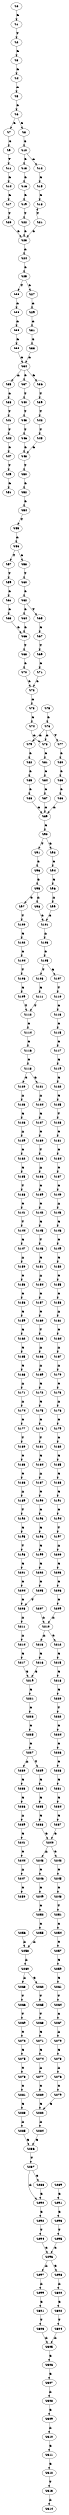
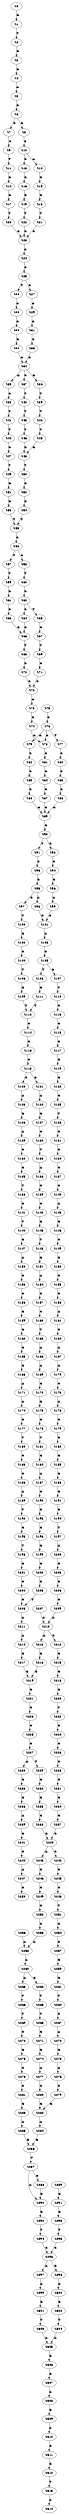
  strict digraph {
    fontname="DejaVu Serif"
    node [fontname="DejaVu Serif"]
    edge [fontname="DejaVu Serif"]
    S0
    S1
    S2
    S3
    S4
    S5
    S6
    S7
    S8
    S9
    S10
    S11
    S12
    S13
    S14
    S15
    S16
    S17
    S18
    S19
    S20
    S21
    S22
    S23
    S24
    S25
    S26
    S27
    S28
    S29
    S30
    S31
    S32
    S33
    S34
    S35
    S36
    S37
    S38
    S39
    S40
    S41
    S42
    S43
    S44
    S45
    S46
    S47
    S48
    S49
    S50
    S51
    S52
+   S53
    S54
    S55
    S56
    S57
    S58
    S59
    S60
    S61
    S62
    S63
    S64
    S65
    S66
    S67
    S68
    S69
    S70
    S71
    S72
    S73
    S74
    S78
    S75
    S76
    S77
    S79
    S80
    S81
    S82
    S83
    S84
    S85
    S86
    S87
    S88
    S89
    S90
    S91
    S92
    S93
    S94
    S95
    S96
    S97
    S98
    S99
    S100
    S101
    S102
    S103
    S104
    S105
    S106
    S107
    S108
    S109
    S110
    S111
    S112
    S113
    S114
    S115
    S116
    S117
    S118
    S119
    S120
    S121
    S122
    S123
    S124
    S125
    S126
    S127
    S128
    S129
    S130
    S131
    S132
    S133
    S134
    S135
    S136
    S137
    S138
    S139
    S140
    S141
    S142
    S143
    S144
    S145
    S146
    S147
    S148
    S149
    S150
    S151
    S152
    S153
    S154
    S155
    S156
    S157
    S158
    S159
    S160
    S161
    S162
    S163
    S164
    S165
    S166
    S167
    S168
    S169
    S170
    S171
    S172
    S173
    S174
    S175
    S176
    S177
    S178
    S179
    S180
    S181
    S182
    S183
    S184
    S185
    S186
    S187
    S188
    S189
    S190
    S191
    S192
    S193
    S194
    S195
    S196
    S197
    S198
    S199
    S200
    S201
    S202
    S203
    S204
    S205
    S206
    S208
    S209
    S207
    S210
    S211
    S212
    S213
    S214
    S215
    S216
    S217
    S218
    S219
    S220
    S221
    S222
    S223
    S224
    S225
    S226
    S227
    S228
    S229
    S230
    S231
    S232
    S233
    S234
    S235
    S236
    S237
    S238
    S239
    S240
    S241
    S242
    S243
    S244
    S245
    S246
    S247
    S248
    S249
    S250
    S251
    S252
    S254
    S255
    S257
    S258
    S256
    S259
    S260
    S261
    S262
    S263
    S264
    S265
    S266
    S267
    S268
    S269
    S270
    S271
    S272
    S273
    S274
    S275
    S276
    S277
    S278
    S279
    S280
    S281
    S282
    S283
    S284
    S285
    S286
    S287
    S288
    S290
    S289
    S291
    S292
    S293
    S294
    S295
    S296
    S297
    S298
    S299
    S300
    S301
    S302
    S303
    S304
    S305
    S306
    S307
    S308
    S309
    S310
    S311
    S312
    S313
    S314
    S0 -> S1 [label=G]
    S1 -> S2 [label=T]
    S2 -> S3 [label=G]
    S3 -> S4 [label=G]
    S4 -> S5 [label=A]
    S5 -> S6 [label=C]
    S6 -> S7 [label=C]
    S6 -> S8 [label=G]
    S7 -> S9 [label=C]
    S8 -> S10 [label=G]
    S9 -> S11 [label=T]
    S10 -> S12 [label=A]
    S10 -> S13 [label=C]
    S11 -> S14 [label=G]
    S12 -> S15 [label=G]
    S13 -> S16 [label=G]
    S14 -> S17 [label=G]
    S15 -> S18 [label=G]
    S16 -> S19 [label=G]
    S17 -> S20 [label=T]
-   S21 -> S18 [label=T]
+   S18 -> S21 [label=T]
    S19 -> S22 [label=T]
    S20 -> S23 [label=C]
    S21 -> S23 [label=C]
    S22 -> S23 [label=C]
    S23 -> S24 [label=A]
    S24 -> S25 [label=C]
    S25 -> S26 [label=T]
    S25 -> S27 [label=C]
    S26 -> S28 [label=A]
    S27 -> S29 [label=A]
    S28 -> S30 [label=A]
    S29 -> S31 [label=A]
    S30 -> S32 [label=G]
    S31 -> S33 [label=G]
    S32 -> S34 [label=A]
    S33 -> S34 [label=A]
    S34 -> S35 [label=A]
    S34 -> S36 [label=G]
    S34 -> S37 [label=C]
    S35 -> S38 [label=C]
    S36 -> S39 [label=T]
    S37 -> S40 [label=T]
    S38 -> S41 [label=T]
    S39 -> S42 [label=T]
    S40 -> S43 [label=T]
    S41 -> S44 [label=T]
    S42 -> S45 [label=T]
    S43 -> S46 [label=T]
    S44 -> S47 [label=C]
    S45 -> S48 [label=G]
    S46 -> S48 [label=G]
    S47 -> S49 [label=T]
    S48 -> S50 [label=T]
    S49 -> S51 [label=G]
    S50 -> S52 [label=G]
+   S51 -> S53 [label=G]
    S52 -> S54 [label=G]
+   S53 -> S55 [label=T]
    S54 -> S55 [label=T]
    S55 -> S56 [label=A]
    S56 -> S57 [label=T]
    S56 -> S58 [label=C]
    S57 -> S59 [label=T]
    S58 -> S60 [label=T]
    S59 -> S61 [label=C]
    S60 -> S62 [label=C]
    S61 -> S63 [label=C]
    S62 -> S64 [label=C]
    S62 -> S65 [label=T]
    S63 -> S66 [label=G]
    S64 -> S66 [label=G]
    S65 -> S67 [label=G]
    S66 -> S68 [label=T]
    S67 -> S69 [label=T]
    S68 -> S70 [label=C]
    S69 -> S71 [label=C]
    S70 -> S72 [label=C]
    S71 -> S72 [label=C]
    S72 -> S73 [label=A]
    S73 -> S74 [label=G]
    S74 -> S78 [label=A]
    S78 -> S81 [label=C]
    S75 -> S76 [label=G]
    S76 -> S78 [label=A]
    S76 -> S77 [label=T]
    S76 -> S79 [label=A]
    S77 -> S80 [label=C]
    S79 -> S82 [label=C]
    S80 -> S83 [label=C]
    S81 -> S84 [label=C]
    S82 -> S85 [label=C]
    S83 -> S86 [label=C]
    S84 -> S87 [label=C]
    S85 -> S88 [label=C]
    S86 -> S89 [label=A]
    S87 -> S89 [label=A]
    S88 -> S89 [label=A]
    S89 -> S90 [label=G]
    S90 -> S91 [label=T]
    S90 -> S92 [label=G]
    S91 -> S93 [label=C]
    S92 -> S94 [label=C]
    S93 -> S95 [label=G]
    S94 -> S96 [label=G]
    S95 -> S97 [label=G]
    S95 -> S98 [label=A]
    S96 -> S99 [label=A]
    S97 -> S100 [label=T]
    S98 -> S101 [label=C]
    S99 -> S101 [label=C]
    S100 -> S102 [label=G]
    S101 -> S103 [label=A]
    S102 -> S104 [label=C]
    S103 -> S105 [label=C]
    S104 -> S106 [label=T]
    S105 -> S107 [label=G]
    S105 -> S108 [label=T]
    S106 -> S109 [label=G]
    S107 -> S110 [label=T]
    S108 -> S111 [label=G]
    S109 -> S112 [label=T]
    S110 -> S113 [label=C]
    S111 -> S112 [label=T]
    S112 -> S114 [label=C]
    S113 -> S115 [label=C]
    S114 -> S116 [label=C]
    S115 -> S117 [label=C]
    S116 -> S118 [label=C]
    S117 -> S119 [label=G]
    S118 -> S120 [label=C]
    S118 -> S121 [label=G]
    S119 -> S122 [label=G]
    S120 -> S123 [label=A]
    S121 -> S124 [label=A]
    S122 -> S125 [label=G]
    S123 -> S126 [label=G]
    S124 -> S127 [label=G]
    S125 -> S128 [label=T]
    S126 -> S129 [label=A]
    S127 -> S130 [label=C]
    S128 -> S131 [label=C]
    S129 -> S132 [label=C]
    S130 -> S133 [label=T]
    S131 -> S134 [label=C]
    S132 -> S135 [label=G]
    S133 -> S136 [label=A]
    S134 -> S137 [label=C]
    S135 -> S138 [label=T]
    S136 -> S139 [label=C]
    S137 -> S140 [label=C]
    S138 -> S141 [label=C]
    S139 -> S142 [label=C]
    S140 -> S143 [label=A]
    S141 -> S144 [label=T]
    S142 -> S145 [label=G]
    S143 -> S146 [label=G]
    S144 -> S147 [label=G]
    S145 -> S148 [label=T]
    S146 -> S149 [label=C]
    S147 -> S150 [label=A]
    S148 -> S151 [label=G]
    S149 -> S152 [label=G]
    S150 -> S153 [label=C]
    S151 -> S154 [label=A]
    S152 -> S155 [label=C]
    S153 -> S156 [label=C]
    S154 -> S157 [label=C]
    S155 -> S158 [label=C]
    S156 -> S159 [label=G]
    S157 -> S160 [label=C]
    S158 -> S161 [label=A]
    S159 -> S162 [label=G]
    S160 -> S163 [label=T]
    S161 -> S164 [label=C]
    S162 -> S165 [label=G]
    S163 -> S166 [label=A]
    S164 -> S167 [label=A]
    S165 -> S168 [label=G]
    S166 -> S169 [label=A]
    S167 -> S170 [label=A]
    S168 -> S171 [label=A]
    S169 -> S172 [label=G]
    S170 -> S173 [label=C]
    S171 -> S174 [label=A]
    S172 -> S175 [label=G]
    S173 -> S176 [label=A]
    S174 -> S177 [label=C]
    S175 -> S178 [label=C]
    S176 -> S179 [label=C]
    S177 -> S180 [label=T]
    S178 -> S181 [label=T]
    S179 -> S182 [label=C]
    S180 -> S183 [label=C]
    S181 -> S184 [label=G]
    S182 -> S185 [label=G]
    S183 -> S186 [label=C]
    S184 -> S187 [label=A]
    S185 -> S188 [label=G]
    S186 -> S189 [label=A]
    S187 -> S190 [label=C]
    S188 -> S191 [label=G]
    S189 -> S192 [label=T]
    S190 -> S193 [label=C]
    S191 -> S194 [label=C]
    S192 -> S195 [label=G]
    S193 -> S196 [label=G]
    S194 -> S197 [label=T]
    S195 -> S198 [label=T]
    S196 -> S199 [label=G]
    S197 -> S200 [label=A]
    S198 -> S201 [label=G]
    S199 -> S202 [label=G]
    S200 -> S203 [label=G]
    S201 -> S204 [label=C]
    S202 -> S205 [label=C]
    S203 -> S206 [label=C]
    S204 -> S208 [label=C]
    S205 -> S208 [label=T]
    S206 -> S209 [label=C]
    S208 -> S211 [label=A]
    S209 -> S210 [label=A]
    S207 -> S210 [label=A]
    S210 -> S212 [label=C]
    S210 -> S213 [label=A]
    S211 -> S214 [label=A]
    S212 -> S215 [label=G]
    S213 -> S216 [label=G]
    S214 -> S217 [label=G]
    S215 -> S218 [label=G]
    S216 -> S219 [label=G]
    S217 -> S219 [label=G]
    S218 -> S220 [label=G]
    S219 -> S221 [label=G]
    S220 -> S222 [label=T]
    S221 -> S223 [label=C]
    S222 -> S224 [label=C]
    S223 -> S225 [label=C]
    S224 -> S226 [label=C]
    S225 -> S227 [label=C]
    S226 -> S228 [label=C]
    S227 -> S229 [label=T]
    S227 -> S230 [label=A]
    S228 -> S231 [label=G]
    S229 -> S232 [label=G]
    S230 -> S233 [label=G]
    S231 -> S234 [label=G]
    S232 -> S235 [label=G]
    S233 -> S236 [label=G]
    S234 -> S237 [label=G]
    S235 -> S238 [label=G]
    S236 -> S239 [label=A]
    S237 -> S240 [label=G]
    S238 -> S240 [label=G]
    S239 -> S241 [label=G]
    S240 -> S242 [label=C]
    S240 -> S243 [label=A]
    S241 -> S244 [label=C]
    S242 -> S245 [label=C]
    S243 -> S246 [label=C]
    S244 -> S247 [label=A]
    S245 -> S248 [label=C]
    S246 -> S249 [label=C]
    S247 -> S250 [label=C]
    S248 -> S251 [label=T]
    S249 -> S252 [label=C]
    S251 -> S254 [label=C]
    S252 -> S255 [label=C]
    S254 -> S257 [label=C]
    S255 -> S258 [label=A]
    S257 -> S259 [label=G]
    S258 -> S260 [label=A]
    S256 -> S258 [label=A]
    S259 -> S261 [label=G]
    S260 -> S262 [label=G]
    S260 -> S263 [label=A]
    S261 -> S264 [label=T]
    S262 -> S265 [label=T]
    S263 -> S266 [label=T]
    S264 -> S267 [label=C]
    S265 -> S268 [label=T]
    S266 -> S269 [label=T]
    S267 -> S270 [label=A]
    S268 -> S271 [label=G]
    S269 -> S272 [label=C]
    S270 -> S273 [label=G]
    S271 -> S274 [label=G]
    S272 -> S275 [label=G]
    S273 -> S276 [label=A]
    S274 -> S277 [label=A]
    S275 -> S278 [label=C]
    S276 -> S279 [label=C]
    S277 -> S280 [label=C]
    S278 -> S281 [label=C]
    S279 -> S282 [label=G]
    S280 -> S282 [label=G]
    S281 -> S283 [label=G]
    S282 -> S284 [label=A]
    S283 -> S285 [label=A]
    S284 -> S286 [label=G]
    S285 -> S286 [label=G]
    S286 -> S287 [label=T]
    S287 -> S288 [label=C]
    S287 -> S290 [label=A]
    S288 -> S290 [label=G]
    S290 -> S292 [label=G]
    S289 -> S291 [label=G]
    S291 -> S293 [label=G]
    S292 -> S294 [label=T]
    S293 -> S295 [label=T]
    S294 -> S296 [label=C]
    S295 -> S296 [label=C]
    S296 -> S297 [label=A]
    S296 -> S298 [label=G]
    S297 -> S299 [label=A]
    S298 -> S300 [label=A]
    S299 -> S301 [label=G]
    S300 -> S302 [label=G]
    S301 -> S303 [label=T]
    S302 -> S304 [label=T]
    S303 -> S305 [label=A]
    S304 -> S305 [label=A]
    S305 -> S306 [label=G]
    S306 -> S307 [label=G]
    S307 -> S308 [label=A]
    S308 -> S309 [label=G]
    S309 -> S310 [label=A]
    S310 -> S311 [label=G]
    S311 -> S312 [label=G]
    S312 -> S313 [label=T]
    S313 -> S314 [label=A]
  }
